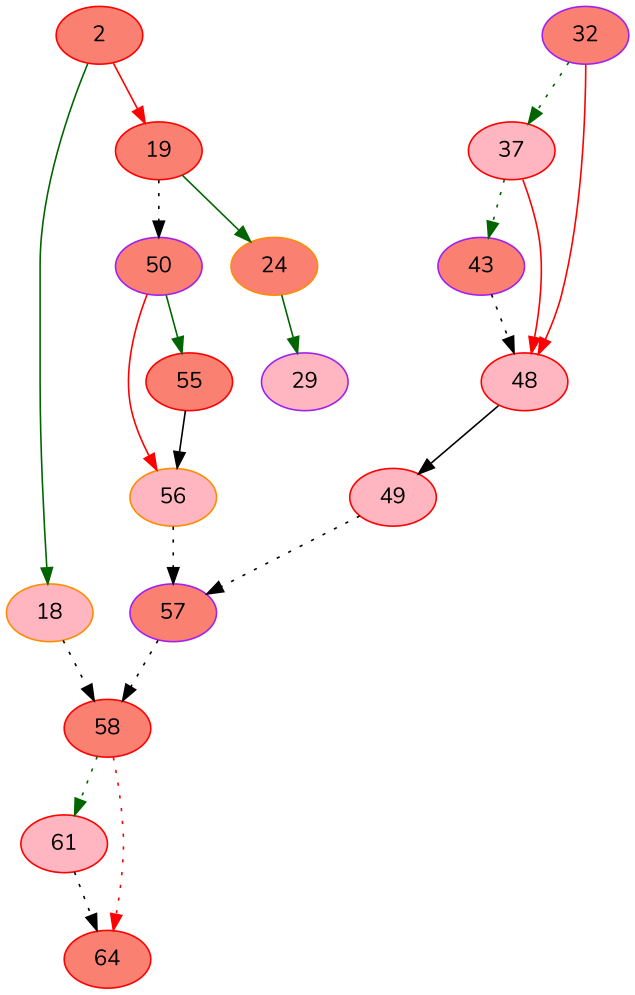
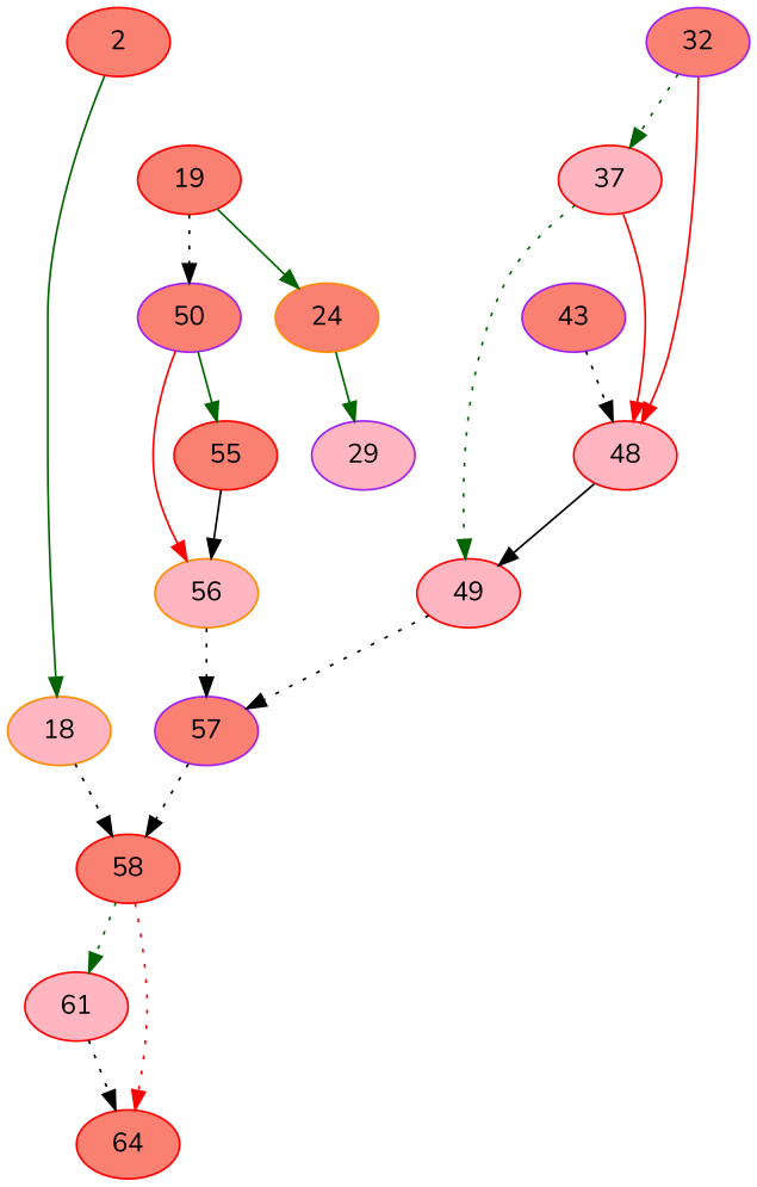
  strict digraph {
    fontname=Nunito
    node [color=red fillcolor=salmon fontname=Nunito style=filled]
    edge [fontname=Nunito style=dotted]
    2 [entry=true]
    18 [color=darkorange fillcolor=lightpink]
    19
    58
    24 [color=darkorange]
    50 [color=purple]
    61 [fillcolor=lightpink]
    64
    29 [color=purple fillcolor=lightpink]
    55
    56 [color=darkorange fillcolor=lightpink]
    32 [color=purple]
    37 [fillcolor=lightpink]
    48 [fillcolor=lightpink]
    57 [color=purple]
    49 [fillcolor=lightpink]
    43 [color=purple]
    2 -> 18 [color=darkgreen cond=true style=solid]
-   2 -> 19 [color=red cond=false style=solid]
    18 -> 58
    19 -> 24 [color=darkgreen cond=true style=solid]
    19 -> 50 [color=black cond=false]
    58 -> 61 [color=darkgreen cond=true]
    58 -> 64 [color=red cond=false]
    24 -> 29 [color=darkgreen cond=true style=solid]
    50 -> 55 [color=darkgreen cond=true style=solid]
    50 -> 56 [color=red cond=false style=solid]
    61 -> 64
    55 -> 56 [style=solid]
    56 -> 57
    32 -> 37 [color=darkgreen cond=true]
    32 -> 48 [color=red cond=false style=solid]
    37 -> 48 [color=red cond=false style=solid]
-   37 -> 43 [color=darkgreen cond=true]
+   37 -> 49 [color=darkgreen cond=true]
    48 -> 49 [style=solid]
    57 -> 58
    49 -> 57
    43 -> 48
  }
